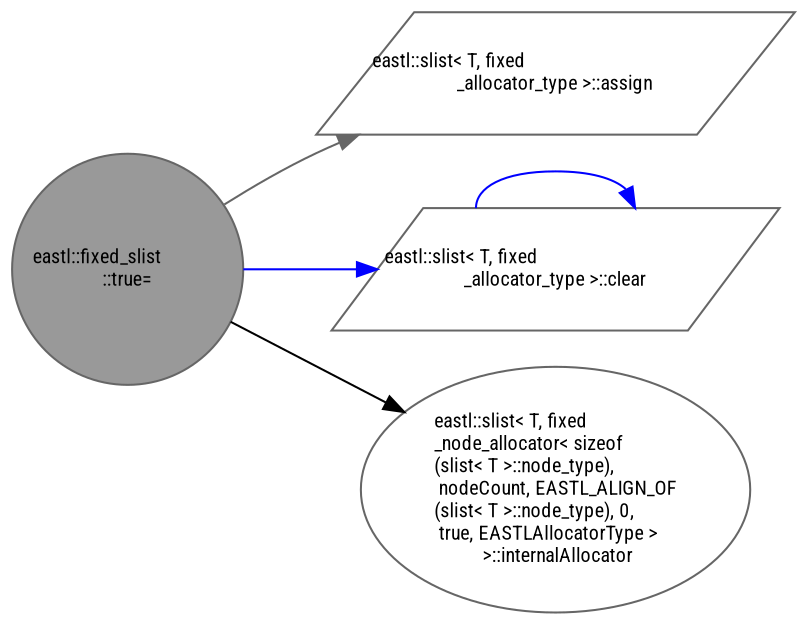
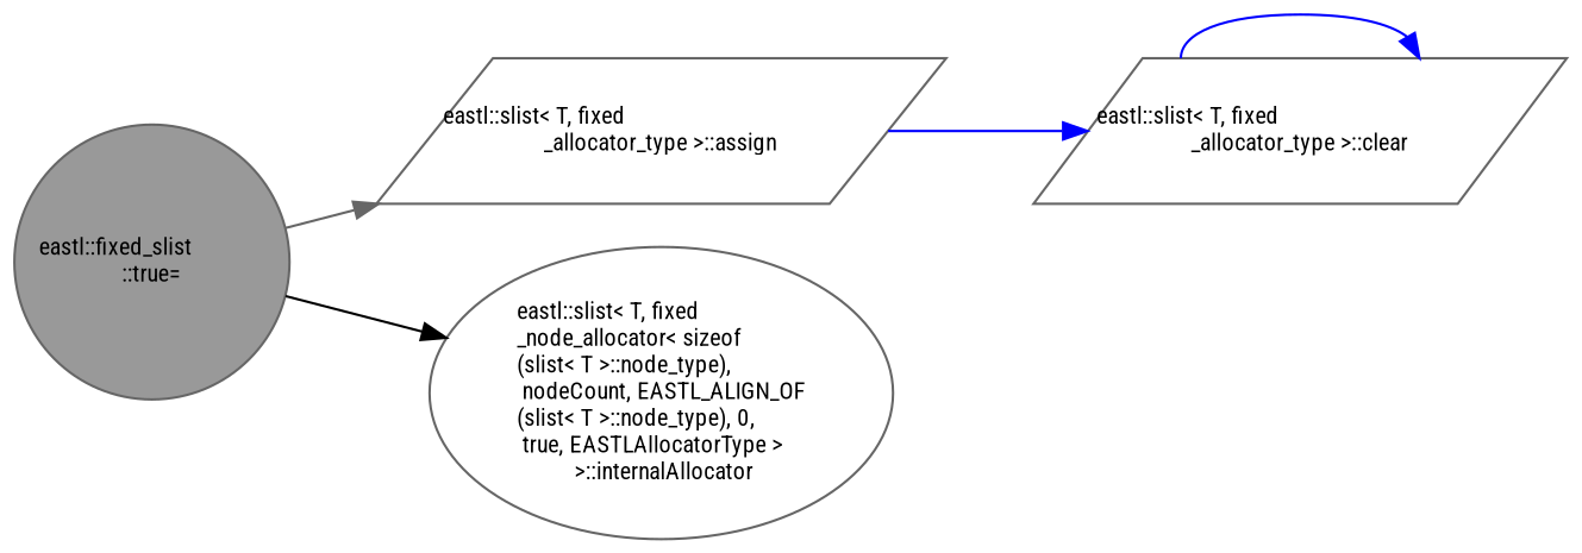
  digraph {
    fontname="Roboto Condensed"
    rankdir=LR
    node [color=grey40 fillcolor=white fontname="Roboto Condensed" fontsize=10 shape=parallelogram style=filled]
    edge [color=blue fontname="Roboto Condensed" fontsize=10 labelfontname=Helvetica labelfontsize=10 style=solid]
    n1 [color=gray40 fillcolor=grey60 fontcolor=black height=0.2 label="eastl::fixed_slist\l::true=" shape=circle width=0.4]
    n2 [height=0.2 label="eastl::slist\< T, fixed\l_allocator_type \>::assign" width=0.4]
    n3 [height=0.2 label="eastl::slist\< T, fixed\l_allocator_type \>::clear" width=0.4]
    n4 [height=0.2 label="eastl::slist\< T, fixed\l_node_allocator\< sizeof\l(slist\< T \>::node_type),\l nodeCount, EASTL_ALIGN_OF\l(slist\< T \>::node_type), 0,\l true, EASTLAllocatorType \>\l \>::internalAllocator" shape=ellipse width=0.4]
    n1 -> n2 [color=gray40]
-   n1 -> n3
+   n2 -> n3
    n1 -> n4 [color=black]
    n3 -> n3
  }
